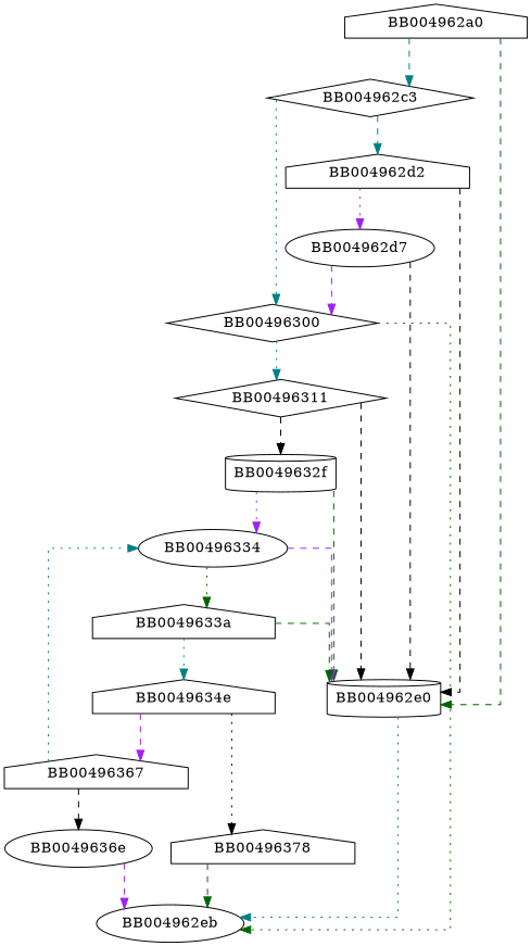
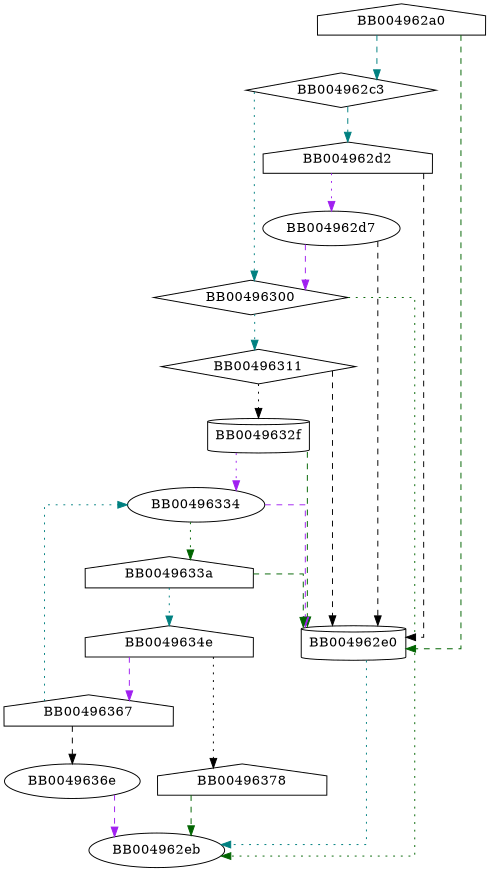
  digraph {
    splines=ortho
    node [shape=house]
    edge [color=teal style=dashed]
    BB004962e0 [shape=cylinder]
    BB004962a0
    BB004962c3 [shape=diamond]
    BB004962eb [shape=ellipse]
    BB00496300 [shape=diamond]
    BB004962d2
    BB00496311 [shape=diamond]
    BB004962d7 [shape=ellipse]
    BB0049632f [shape=cylinder]
    BB00496334 [shape=ellipse]
    BB0049633a
    BB0049634e
    BB00496378
    n14 [label=BB00496367]
    BB0049636e [shape=ellipse]
    BB004962e0 -> BB004962eb [style=dotted]
    BB004962a0 -> BB004962e0 [color=darkgreen]
    BB004962a0 -> BB004962c3
    BB004962c3 -> BB00496300 [style=dotted]
    BB004962c3 -> BB004962d2
    BB00496300 -> BB004962eb [color=darkgreen style=dotted]
    BB00496300 -> BB00496311 [style=dotted]
    BB004962d2 -> BB004962e0 [color=black]
    BB004962d2 -> BB004962d7 [color=purple style=dotted]
    BB00496311 -> BB004962e0 [color=black]
-   BB00496311 -> BB0049632f [color=black]
+   BB00496311 -> BB0049632f [color=black style=dotted]
    BB004962d7 -> BB004962e0 [color=black]
    BB004962d7 -> BB00496300 [color=purple]
    BB0049632f -> BB004962e0 [color=darkgreen]
    BB0049632f -> BB00496334 [color=purple style=dotted]
    BB00496334 -> BB004962e0 [color=purple]
    BB00496334 -> BB0049633a [color=darkgreen style=dotted]
    BB0049633a -> BB004962e0 [color=darkgreen]
    BB0049633a -> BB0049634e [style=dotted]
    BB0049634e -> BB00496378 [color=black style=dotted]
    BB0049634e -> n14 [color=purple]
    BB00496378 -> BB004962eb [color=darkgreen]
    n14 -> BB00496334 [style=dotted]
    n14 -> BB0049636e [color=black]
    BB0049636e -> BB004962eb [color=purple]
  }
